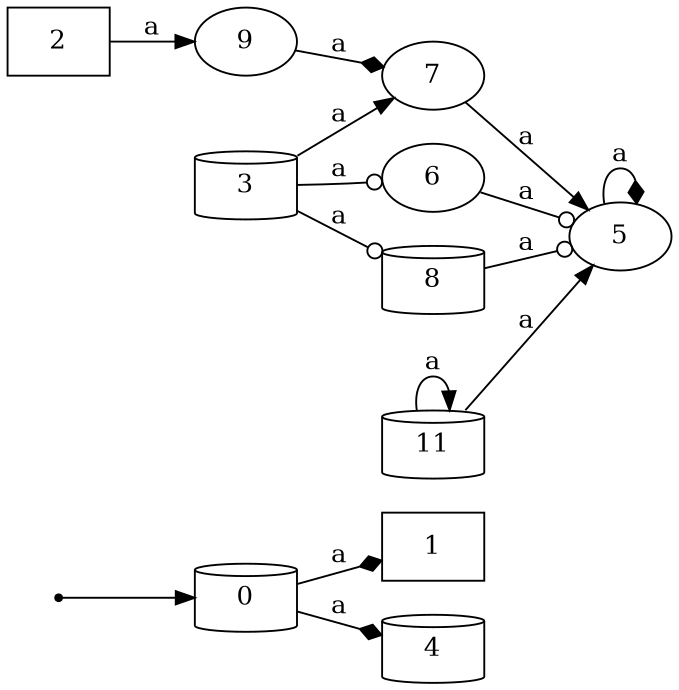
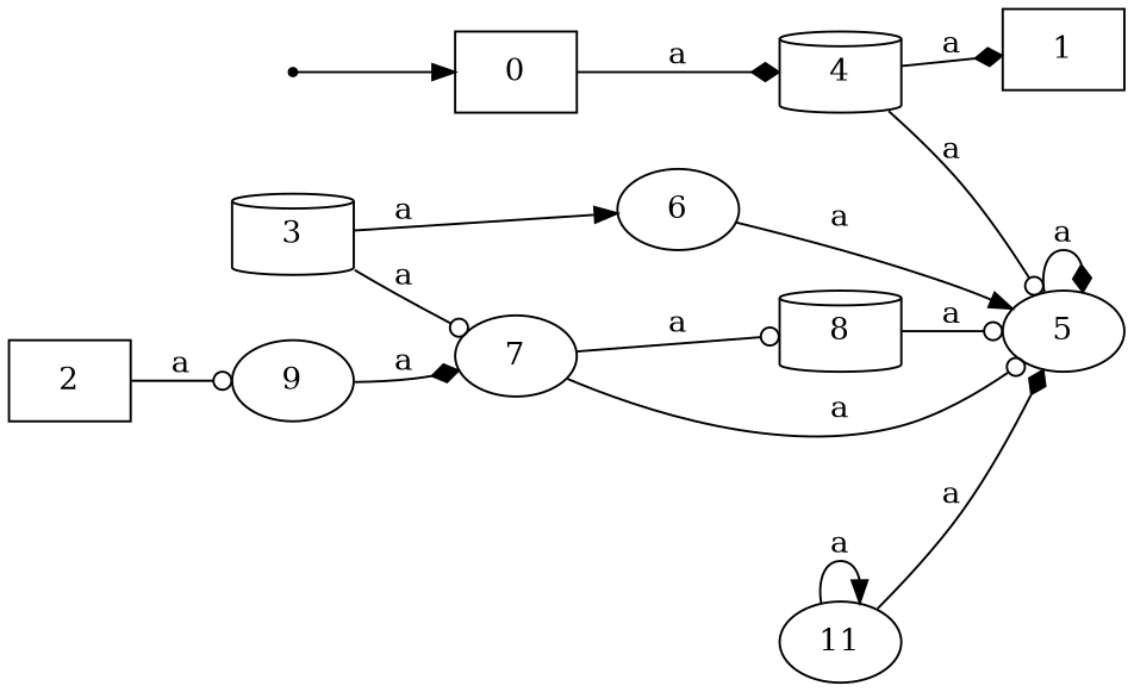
  digraph {
    rankdir=LR
    node [shape=ellipse]
    edge [arrowhead=odot]
    dummy0 [shape=point]
-   0 [shape=cylinder]
+   0 [shape=box]
    1 [shape=box]
    4 [shape=cylinder]
    2 [shape=box]
    9
    3 [shape=cylinder]
    6
    7
    8 [shape=cylinder]
    5
-   11 [shape=cylinder]
+   11
    dummy0 -> 0 [arrowhead=normal]
-   0 -> 1 [arrowhead=diamond label=a]
+   4 -> 1 [arrowhead=diamond label=a]
    0 -> 4 [arrowhead=diamond label=a]
-   2 -> 9 [arrowhead=normal label=a]
+   4 -> 5 [label=a]
+   2 -> 9 [label=a]
    9 -> 7 [arrowhead=diamond label=a]
-   3 -> 6 [label=a]
-   3 -> 7 [arrowhead=normal label=a]
-   3 -> 8 [label=a]
-   6 -> 5 [label=a]
-   7 -> 5 [arrowhead=normal label=a]
+   3 -> 6 [arrowhead=normal label=a]
+   3 -> 7 [label=a]
+   7 -> 8 [label=a]
+   6 -> 5 [arrowhead=normal label=a]
+   7 -> 5 [label=a]
    8 -> 5 [label=a]
    5 -> 5 [arrowhead=diamond label=a]
-   11 -> 5 [arrowhead=normal label=a]
+   11 -> 5 [arrowhead=diamond label=a]
    11 -> 11 [arrowhead=normal label=a]
  }
